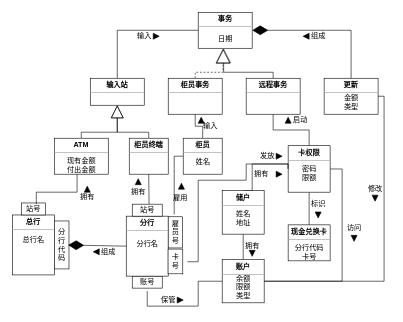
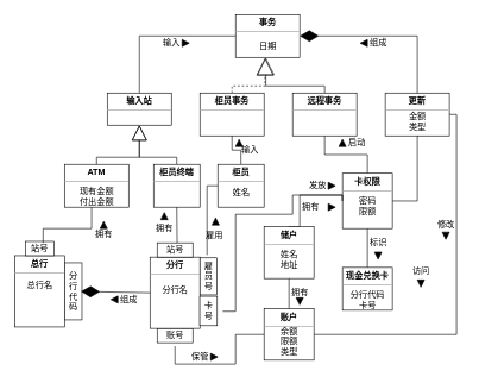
  <mxCell id="0" />
  <mxCell id="1" parent="0" />
  <mxCell id="2" value="" style="group" vertex="1" connectable="0" parent="1"><mxGeometry x="82" y="368" width="40" height="80" as="geometry" /></mxCell>
  <mxCell id="3" value="" style="rounded=0;whiteSpace=wrap;html=1;rotation=90;" vertex="1" parent="2"><mxGeometry x="-20" y="27.5" width="80" height="25" as="geometry" /></mxCell>
  <mxCell id="4" value="分&lt;br&gt;行&lt;br&gt;代&lt;br&gt;码" style="text;html=1;align=center;verticalAlign=middle;resizable=0;points=[];autosize=1;strokeColor=none;fillColor=none;" vertex="1" parent="2"><mxGeometry y="5" width="40" height="70" as="geometry" /></mxCell>
  <mxCell id="5" value="" style="group" vertex="1" connectable="0" parent="1"><mxGeometry x="220" y="455" width="50" height="30" as="geometry" /></mxCell>
  <mxCell id="6" value="" style="rounded=0;whiteSpace=wrap;html=1;" vertex="1" parent="5"><mxGeometry y="5" width="50" height="20" as="geometry" /></mxCell>
  <mxCell id="7" value="账号" style="text;html=1;align=center;verticalAlign=middle;resizable=0;points=[];autosize=1;strokeColor=none;fillColor=none;" vertex="1" parent="5"><mxGeometry width="50" height="30" as="geometry" /></mxCell>
  <mxCell id="8" value="&lt;p style=&quot;margin:0px;margin-top:4px;text-align:center;&quot;&gt;&lt;b&gt;事务&lt;/b&gt;&lt;/p&gt;&lt;hr size=&quot;1&quot;&gt;&lt;div style=&quot;height:2px;&quot;&gt;&lt;/div&gt;" style="verticalAlign=top;align=left;overflow=fill;fontSize=12;fontFamily=Helvetica;html=1;" vertex="1" parent="1"><mxGeometry x="330" y="20" width="90" height="60" as="geometry" /></mxCell>
  <mxCell id="9" style="edgeStyle=orthogonalEdgeStyle;rounded=0;orthogonalLoop=1;jettySize=auto;html=1;exitX=0.5;exitY=0;exitDx=0;exitDy=0;entryX=0;entryY=0.5;entryDx=0;entryDy=0;endArrow=none;endFill=0;" edge="1" parent="1" source="10" target="8"><mxGeometry relative="1" as="geometry" /></mxCell>
  <mxCell id="10" value="&lt;p style=&quot;margin:0px;margin-top:4px;text-align:center;&quot;&gt;&lt;b&gt;输入站&lt;/b&gt;&lt;/p&gt;&lt;hr size=&quot;1&quot;&gt;&lt;div style=&quot;height:2px;&quot;&gt;&lt;/div&gt;" style="verticalAlign=top;align=left;overflow=fill;fontSize=12;fontFamily=Helvetica;html=1;" vertex="1" parent="1"><mxGeometry x="150" y="130" width="90" height="45" as="geometry" /></mxCell>
  <mxCell id="11" style="edgeStyle=orthogonalEdgeStyle;rounded=0;orthogonalLoop=1;jettySize=auto;html=1;exitX=0.5;exitY=0;exitDx=0;exitDy=0;entryX=0.425;entryY=1.028;entryDx=0;entryDy=0;entryPerimeter=0;endArrow=block;endFill=0;endSize=22;targetPerimeterSpacing=-9;dashed=1;" edge="1" parent="1" source="12" target="88"><mxGeometry relative="1" as="geometry"><Array as="points"><mxPoint x="325" y="120" /><mxPoint x="371" y="120" /></Array></mxGeometry></mxCell>
  <mxCell id="12" value="&lt;p style=&quot;margin:0px;margin-top:4px;text-align:center;&quot;&gt;&lt;b&gt;柜员事务&lt;/b&gt;&lt;/p&gt;&lt;hr size=&quot;1&quot;&gt;&lt;div style=&quot;height:2px;&quot;&gt;&lt;/div&gt;" style="verticalAlign=top;align=left;overflow=fill;fontSize=12;fontFamily=Helvetica;html=1;" vertex="1" parent="1"><mxGeometry x="280" y="130" width="90" height="60" as="geometry" /></mxCell>
  <mxCell id="13" style="edgeStyle=orthogonalEdgeStyle;rounded=0;orthogonalLoop=1;jettySize=auto;html=1;exitX=0.5;exitY=1;exitDx=0;exitDy=0;entryX=0.5;entryY=0;entryDx=0;entryDy=0;endArrow=none;endFill=0;" edge="1" parent="1" source="15" target="52"><mxGeometry relative="1" as="geometry" /></mxCell>
  <mxCell id="14" style="edgeStyle=orthogonalEdgeStyle;rounded=0;orthogonalLoop=1;jettySize=auto;html=1;exitX=0.5;exitY=0;exitDx=0;exitDy=0;endArrow=block;endFill=0;endSize=22;targetPerimeterSpacing=-9;entryX=0.447;entryY=1.009;entryDx=0;entryDy=0;entryPerimeter=0;" edge="1" parent="1" source="15" target="88"><mxGeometry relative="1" as="geometry"><mxPoint x="480" y="90" as="targetPoint" /><Array as="points"><mxPoint x="455" y="120" /><mxPoint x="372" y="120" /><mxPoint x="372" y="80" /></Array></mxGeometry></mxCell>
  <mxCell id="15" value="&lt;p style=&quot;margin:0px;margin-top:4px;text-align:center;&quot;&gt;&lt;b&gt;远程事务&lt;/b&gt;&lt;/p&gt;&lt;hr size=&quot;1&quot;&gt;&lt;div style=&quot;height:2px;&quot;&gt;&lt;/div&gt;" style="verticalAlign=top;align=left;overflow=fill;fontSize=12;fontFamily=Helvetica;html=1;" vertex="1" parent="1"><mxGeometry x="410" y="130" width="90" height="60" as="geometry" /></mxCell>
  <mxCell id="16" style="edgeStyle=orthogonalEdgeStyle;rounded=0;orthogonalLoop=1;jettySize=auto;html=1;exitX=1;exitY=0.5;exitDx=0;exitDy=0;entryX=1;entryY=0.5;entryDx=0;entryDy=0;endArrow=none;endFill=0;" edge="1" parent="1" source="17" target="61"><mxGeometry relative="1" as="geometry"><Array as="points"><mxPoint x="640" y="160" /><mxPoint x="640" y="469" /></Array></mxGeometry></mxCell>
  <mxCell id="17" value="&lt;p style=&quot;margin:0px;margin-top:4px;text-align:center;&quot;&gt;&lt;b&gt;更新&lt;/b&gt;&lt;/p&gt;&lt;hr size=&quot;1&quot;&gt;&lt;div style=&quot;height:2px;&quot;&gt;&lt;/div&gt;" style="verticalAlign=top;align=left;overflow=fill;fontSize=12;fontFamily=Helvetica;html=1;" vertex="1" parent="1"><mxGeometry x="540" y="130" width="90" height="60" as="geometry" /></mxCell>
  <mxCell id="18" value="金额&lt;br&gt;类型" style="text;html=1;align=center;verticalAlign=middle;resizable=0;points=[];autosize=1;strokeColor=none;fillColor=none;" vertex="1" parent="1"><mxGeometry x="560" y="150" width="50" height="40" as="geometry" /></mxCell>
  <mxCell id="19" value="" style="endArrow=diamondThin;endFill=1;endSize=24;html=1;rounded=0;exitX=0.5;exitY=0;exitDx=0;exitDy=0;entryX=1;entryY=0.5;entryDx=0;entryDy=0;edgeStyle=orthogonalEdgeStyle;" edge="1" parent="1" source="17" target="8"><mxGeometry width="160" relative="1" as="geometry"><mxPoint x="520" y="50" as="sourcePoint" /><mxPoint x="680" y="50" as="targetPoint" /></mxGeometry></mxCell>
  <mxCell id="20" value="输入" style="text;html=1;align=center;verticalAlign=middle;resizable=0;points=[];autosize=1;strokeColor=none;fillColor=none;" vertex="1" parent="1"><mxGeometry x="215" y="45" width="50" height="30" as="geometry" /></mxCell>
  <mxCell id="21" value="组成" style="text;html=1;align=center;verticalAlign=middle;resizable=0;points=[];autosize=1;strokeColor=none;fillColor=none;" vertex="1" parent="1"><mxGeometry x="505" y="45" width="50" height="30" as="geometry" /></mxCell>
  <mxCell id="22" style="edgeStyle=orthogonalEdgeStyle;rounded=0;orthogonalLoop=1;jettySize=auto;html=1;exitX=0.5;exitY=0;exitDx=0;exitDy=0;entryX=0.5;entryY=1;entryDx=0;entryDy=0;endArrow=block;endFill=0;endSize=19;targetPerimeterSpacing=-9;" edge="1" parent="1" source="23" target="10"><mxGeometry relative="1" as="geometry"><Array as="points"><mxPoint x="135" y="220" /><mxPoint x="195" y="220" /></Array></mxGeometry></mxCell>
  <mxCell id="23" value="&lt;p style=&quot;margin:0px;margin-top:4px;text-align:center;&quot;&gt;&lt;b&gt;ATM&lt;/b&gt;&lt;/p&gt;&lt;hr size=&quot;1&quot;&gt;&lt;div style=&quot;height:2px;&quot;&gt;&lt;/div&gt;" style="verticalAlign=top;align=left;overflow=fill;fontSize=12;fontFamily=Helvetica;html=1;" vertex="1" parent="1"><mxGeometry x="90" y="230" width="90" height="60" as="geometry" /></mxCell>
  <mxCell id="24" value="现有金额&lt;br&gt;付出金额" style="text;html=1;align=center;verticalAlign=middle;resizable=0;points=[];autosize=1;strokeColor=none;fillColor=none;" vertex="1" parent="1"><mxGeometry x="100" y="255" width="70" height="40" as="geometry" /></mxCell>
  <mxCell id="25" style="edgeStyle=orthogonalEdgeStyle;rounded=0;orthogonalLoop=1;jettySize=auto;html=1;exitX=0.5;exitY=0;exitDx=0;exitDy=0;entryX=0.5;entryY=1;entryDx=0;entryDy=0;endArrow=block;endFill=0;endSize=19;targetPerimeterSpacing=-9;" edge="1" parent="1" source="26" target="10"><mxGeometry relative="1" as="geometry"><Array as="points"><mxPoint x="248" y="220" /><mxPoint x="195" y="220" /></Array></mxGeometry></mxCell>
  <mxCell id="26" value="&lt;p style=&quot;margin:0px;margin-top:4px;text-align:center;&quot;&gt;&lt;b&gt;柜员终端&lt;/b&gt;&lt;/p&gt;&lt;hr size=&quot;1&quot;&gt;&lt;div style=&quot;height:2px;&quot;&gt;&lt;/div&gt;" style="verticalAlign=top;align=left;overflow=fill;fontSize=12;fontFamily=Helvetica;html=1;" vertex="1" parent="1"><mxGeometry x="215" y="230" width="65" height="60" as="geometry" /></mxCell>
  <mxCell id="27" value="&lt;p style=&quot;margin:0px;margin-top:4px;text-align:center;&quot;&gt;&lt;b&gt;总行&lt;/b&gt;&lt;/p&gt;&lt;hr size=&quot;1&quot;&gt;&lt;div style=&quot;height:2px;&quot;&gt;&lt;/div&gt;" style="verticalAlign=top;align=left;overflow=fill;fontSize=12;fontFamily=Helvetica;html=1;" vertex="1" parent="1"><mxGeometry x="20" y="358" width="70" height="100" as="geometry" /></mxCell>
  <mxCell id="28" value="总行名" style="text;html=1;align=center;verticalAlign=middle;resizable=0;points=[];autosize=1;strokeColor=none;fillColor=none;" vertex="1" parent="1"><mxGeometry x="25" y="385" width="60" height="30" as="geometry" /></mxCell>
  <mxCell id="29" value="&lt;p style=&quot;margin:0px;margin-top:4px;text-align:center;&quot;&gt;&lt;b&gt;分行&lt;/b&gt;&lt;/p&gt;&lt;hr size=&quot;1&quot;&gt;&lt;div style=&quot;height:2px;&quot;&gt;&lt;/div&gt;" style="verticalAlign=top;align=left;overflow=fill;fontSize=12;fontFamily=Helvetica;html=1;" vertex="1" parent="1"><mxGeometry x="210" y="360" width="70" height="100" as="geometry" /></mxCell>
  <mxCell id="30" value="分行名" style="text;html=1;align=center;verticalAlign=middle;resizable=0;points=[];autosize=1;strokeColor=none;fillColor=none;" vertex="1" parent="1"><mxGeometry x="215" y="392" width="60" height="30" as="geometry" /></mxCell>
  <mxCell id="31" value="" style="group" vertex="1" connectable="0" parent="1"><mxGeometry x="277" y="413" width="30" height="45" as="geometry" /></mxCell>
  <mxCell id="32" value="" style="whiteSpace=wrap;html=1;rotation=90;" vertex="1" parent="31"><mxGeometry x="-5.625" y="10.227" width="41.25" height="24.545" as="geometry" /></mxCell>
  <mxCell id="33" value="卡&lt;br&gt;号" style="text;html=1;align=center;verticalAlign=middle;resizable=0;points=[];autosize=1;strokeColor=none;fillColor=none;" vertex="1" parent="31"><mxGeometry x="-5" y="2.496" width="40" height="40" as="geometry" /></mxCell>
  <mxCell id="34" value="" style="group" vertex="1" connectable="0" parent="1"><mxGeometry x="220" y="335" width="50" height="30" as="geometry" /></mxCell>
  <mxCell id="35" value="" style="rounded=0;whiteSpace=wrap;html=1;" vertex="1" parent="34"><mxGeometry y="5" width="50" height="20" as="geometry" /></mxCell>
  <mxCell id="36" value="站号" style="text;html=1;align=center;verticalAlign=middle;resizable=0;points=[];autosize=1;strokeColor=none;fillColor=none;" vertex="1" parent="34"><mxGeometry width="50" height="30" as="geometry" /></mxCell>
  <mxCell id="37" value="" style="group" vertex="1" connectable="0" parent="1"><mxGeometry x="35" y="333" width="40" height="30" as="geometry" /></mxCell>
  <mxCell id="38" value="" style="rounded=0;whiteSpace=wrap;html=1;" vertex="1" parent="37"><mxGeometry y="5" width="40" height="20" as="geometry" /></mxCell>
  <mxCell id="39" value="站号" style="text;html=1;align=center;verticalAlign=middle;resizable=0;points=[];autosize=1;strokeColor=none;fillColor=none;" vertex="1" parent="37"><mxGeometry x="-5" width="50" height="30" as="geometry" /></mxCell>
  <mxCell id="40" value="" style="group" vertex="1" connectable="0" parent="1"><mxGeometry x="272" y="357" width="40" height="60" as="geometry" /></mxCell>
  <mxCell id="41" value="" style="whiteSpace=wrap;html=1;rotation=90;" vertex="1" parent="40"><mxGeometry x="-6" y="18" width="52" height="24" as="geometry" /></mxCell>
  <mxCell id="42" value="雇&lt;br&gt;员&lt;br&gt;号" style="text;html=1;align=center;verticalAlign=middle;resizable=0;points=[];autosize=1;strokeColor=none;fillColor=none;rotation=0;" vertex="1" parent="40"><mxGeometry width="40" height="60" as="geometry" /></mxCell>
  <mxCell id="43" value="" style="endArrow=none;html=1;rounded=0;entryX=0.4;entryY=0.875;entryDx=0;entryDy=0;entryPerimeter=0;edgeStyle=orthogonalEdgeStyle;" edge="1" parent="1" target="24"><mxGeometry width="50" height="50" relative="1" as="geometry"><mxPoint x="60" y="340" as="sourcePoint" /><mxPoint x="100" y="310" as="targetPoint" /><Array as="points"><mxPoint x="60" y="340" /><mxPoint x="60" y="320" /><mxPoint x="128" y="320" /></Array></mxGeometry></mxCell>
  <mxCell id="44" value="" style="endArrow=none;html=1;rounded=0;entryX=0.5;entryY=1;entryDx=0;entryDy=0;" edge="1" parent="1" target="26"><mxGeometry width="50" height="50" relative="1" as="geometry"><mxPoint x="248" y="340" as="sourcePoint" /><mxPoint x="260" y="300" as="targetPoint" /></mxGeometry></mxCell>
  <mxCell id="45" style="edgeStyle=orthogonalEdgeStyle;rounded=0;orthogonalLoop=1;jettySize=auto;html=1;exitX=0.5;exitY=0;exitDx=0;exitDy=0;entryX=0.5;entryY=1;entryDx=0;entryDy=0;endArrow=none;endFill=0;" edge="1" parent="1" source="47" target="12"><mxGeometry relative="1" as="geometry" /></mxCell>
  <mxCell id="46" style="edgeStyle=orthogonalEdgeStyle;rounded=0;orthogonalLoop=1;jettySize=auto;html=1;exitX=0;exitY=0.5;exitDx=0;exitDy=0;endArrow=none;endFill=0;" edge="1" parent="1" source="47" target="42"><mxGeometry relative="1" as="geometry"><Array as="points"><mxPoint x="290" y="260" /></Array></mxGeometry></mxCell>
  <mxCell id="47" value="&lt;p style=&quot;margin:0px;margin-top:4px;text-align:center;&quot;&gt;&lt;b&gt;柜员&lt;/b&gt;&lt;/p&gt;&lt;hr size=&quot;1&quot;&gt;&lt;div style=&quot;height:2px;&quot;&gt;&lt;/div&gt;" style="verticalAlign=top;align=left;overflow=fill;fontSize=12;fontFamily=Helvetica;html=1;" vertex="1" parent="1"><mxGeometry x="305" y="230" width="65" height="60" as="geometry" /></mxCell>
  <mxCell id="48" value="姓名" style="text;html=1;align=center;verticalAlign=middle;resizable=0;points=[];autosize=1;strokeColor=none;fillColor=none;" vertex="1" parent="1"><mxGeometry x="312.5" y="255" width="50" height="30" as="geometry" /></mxCell>
  <mxCell id="49" style="edgeStyle=orthogonalEdgeStyle;rounded=0;orthogonalLoop=1;jettySize=auto;html=1;exitX=0;exitY=0.5;exitDx=0;exitDy=0;endArrow=none;endFill=0;" edge="1" parent="1" source="52" target="33"><mxGeometry relative="1" as="geometry"><mxPoint x="310" y="435" as="targetPoint" /><Array as="points"><mxPoint x="410" y="273" /><mxPoint x="410" y="300" /><mxPoint x="330" y="300" /><mxPoint x="330" y="436" /></Array></mxGeometry></mxCell>
  <mxCell id="50" style="edgeStyle=orthogonalEdgeStyle;rounded=0;orthogonalLoop=1;jettySize=auto;html=1;exitX=0.5;exitY=1;exitDx=0;exitDy=0;entryX=0.5;entryY=0;entryDx=0;entryDy=0;endArrow=none;endFill=0;" edge="1" parent="1" source="52" target="58"><mxGeometry relative="1" as="geometry" /></mxCell>
- <mxCell id="51" style="edgeStyle=orthogonalEdgeStyle;rounded=0;orthogonalLoop=1;jettySize=auto;html=1;exitX=1;exitY=0.5;exitDx=0;exitDy=0;entryX=1;entryY=0.5;entryDx=0;entryDy=0;endArrow=none;endFill=0;" edge="1" parent="1" source="52" target="61"><mxGeometry relative="1" as="geometry" /></mxCell>
+ <mxCell id="51" style="edgeStyle=orthogonalEdgeStyle;rounded=0;orthogonalLoop=1;jettySize=auto;html=1;exitX=1;exitY=0.5;exitDx=0;exitDy=0;endArrow=none;endFill=0;" edge="1" parent="1" source="52" target="17"><mxGeometry relative="1" as="geometry" /></mxCell>
  <mxCell id="52" value="&lt;p style=&quot;margin:0px;margin-top:4px;text-align:center;&quot;&gt;&lt;b&gt;卡权限&lt;/b&gt;&lt;/p&gt;&lt;hr size=&quot;1&quot;&gt;&lt;div style=&quot;height:2px;&quot;&gt;&lt;/div&gt;" style="verticalAlign=top;align=left;overflow=fill;fontSize=12;fontFamily=Helvetica;html=1;" vertex="1" parent="1"><mxGeometry x="480" y="242.5" width="70" height="77.5" as="geometry" /></mxCell>
  <mxCell id="53" value="密码&lt;br&gt;限额" style="text;html=1;align=center;verticalAlign=middle;resizable=0;points=[];autosize=1;strokeColor=none;fillColor=none;" vertex="1" parent="1"><mxGeometry x="490" y="267.5" width="50" height="40" as="geometry" /></mxCell>
  <mxCell id="54" style="edgeStyle=orthogonalEdgeStyle;rounded=0;orthogonalLoop=1;jettySize=auto;html=1;exitX=0.5;exitY=0;exitDx=0;exitDy=0;entryX=0;entryY=0.5;entryDx=0;entryDy=0;endArrow=none;endFill=0;" edge="1" parent="1" source="56" target="52"><mxGeometry relative="1" as="geometry"><Array as="points"><mxPoint x="420" y="318" /><mxPoint x="420" y="273" /></Array></mxGeometry></mxCell>
  <mxCell id="55" style="edgeStyle=orthogonalEdgeStyle;rounded=0;orthogonalLoop=1;jettySize=auto;html=1;exitX=0.5;exitY=1;exitDx=0;exitDy=0;entryX=0.5;entryY=0;entryDx=0;entryDy=0;endArrow=none;endFill=0;" edge="1" parent="1" source="56" target="61"><mxGeometry relative="1" as="geometry" /></mxCell>
  <mxCell id="56" value="&lt;p style=&quot;margin:0px;margin-top:4px;text-align:center;&quot;&gt;&lt;b&gt;储户&lt;/b&gt;&lt;/p&gt;&lt;hr size=&quot;1&quot;&gt;&lt;div style=&quot;height:2px;&quot;&gt;&lt;/div&gt;" style="verticalAlign=top;align=left;overflow=fill;fontSize=12;fontFamily=Helvetica;html=1;" vertex="1" parent="1"><mxGeometry x="370" y="317.5" width="70" height="72.5" as="geometry" /></mxCell>
  <mxCell id="57" value="姓名&lt;br&gt;地址" style="text;html=1;align=center;verticalAlign=middle;resizable=0;points=[];autosize=1;strokeColor=none;fillColor=none;" vertex="1" parent="1"><mxGeometry x="380" y="342.5" width="50" height="40" as="geometry" /></mxCell>
  <mxCell id="58" value="&lt;p style=&quot;margin:0px;margin-top:4px;text-align:center;&quot;&gt;&lt;b&gt;现金兑换卡&lt;/b&gt;&lt;/p&gt;&lt;hr size=&quot;1&quot;&gt;&lt;div style=&quot;height:2px;&quot;&gt;&lt;/div&gt;" style="verticalAlign=top;align=left;overflow=fill;fontSize=12;fontFamily=Helvetica;html=1;" vertex="1" parent="1"><mxGeometry x="480" y="374.5" width="70" height="60" as="geometry" /></mxCell>
  <mxCell id="59" value="分行代码&lt;br&gt;卡号" style="text;html=1;align=center;verticalAlign=middle;resizable=0;points=[];autosize=1;strokeColor=none;fillColor=none;" vertex="1" parent="1"><mxGeometry x="480" y="399.5" width="70" height="40" as="geometry" /></mxCell>
  <mxCell id="60" style="edgeStyle=orthogonalEdgeStyle;rounded=0;orthogonalLoop=1;jettySize=auto;html=1;exitX=0;exitY=0.5;exitDx=0;exitDy=0;endArrow=none;endFill=0;" edge="1" parent="1" source="61" target="7"><mxGeometry relative="1" as="geometry"><Array as="points"><mxPoint x="330" y="469" /><mxPoint x="330" y="510" /><mxPoint x="245" y="510" /></Array></mxGeometry></mxCell>
  <mxCell id="61" value="&lt;p style=&quot;margin:0px;margin-top:4px;text-align:center;&quot;&gt;&lt;b&gt;账户&lt;/b&gt;&lt;/p&gt;&lt;hr size=&quot;1&quot;&gt;&lt;div style=&quot;height:2px;&quot;&gt;&lt;/div&gt;" style="verticalAlign=top;align=left;overflow=fill;fontSize=12;fontFamily=Helvetica;html=1;" vertex="1" parent="1"><mxGeometry x="370" y="432.5" width="70" height="72" as="geometry" /></mxCell>
  <mxCell id="62" value="余额&lt;br&gt;限额&lt;br&gt;类型" style="text;html=1;align=center;verticalAlign=middle;resizable=0;points=[];autosize=1;strokeColor=none;fillColor=none;" vertex="1" parent="1"><mxGeometry x="380" y="447.5" width="50" height="60" as="geometry" /></mxCell>
  <mxCell id="63" value="启动" style="text;html=1;align=center;verticalAlign=middle;resizable=0;points=[];autosize=1;strokeColor=none;fillColor=none;" vertex="1" parent="1"><mxGeometry x="475" y="185" width="50" height="30" as="geometry" /></mxCell>
  <mxCell id="64" value="发放" style="text;html=1;align=center;verticalAlign=middle;resizable=0;points=[];autosize=1;strokeColor=none;fillColor=none;" vertex="1" parent="1"><mxGeometry x="420" y="245" width="50" height="30" as="geometry" /></mxCell>
  <mxCell id="65" value="拥有" style="text;html=1;align=center;verticalAlign=middle;resizable=0;points=[];autosize=1;strokeColor=none;fillColor=none;" vertex="1" parent="1"><mxGeometry x="410" y="275" width="50" height="30" as="geometry" /></mxCell>
  <mxCell id="66" value="拥有" style="text;html=1;align=center;verticalAlign=middle;resizable=0;points=[];autosize=1;strokeColor=none;fillColor=none;" vertex="1" parent="1"><mxGeometry x="395" y="395" width="50" height="30" as="geometry" /></mxCell>
  <mxCell id="67" value="标识" style="text;html=1;align=center;verticalAlign=middle;resizable=0;points=[];autosize=1;strokeColor=none;fillColor=none;" vertex="1" parent="1"><mxGeometry x="505" y="325" width="50" height="30" as="geometry" /></mxCell>
  <mxCell id="68" value="保管" style="text;html=1;align=center;verticalAlign=middle;resizable=0;points=[];autosize=1;strokeColor=none;fillColor=none;" vertex="1" parent="1"><mxGeometry x="255" y="485" width="50" height="30" as="geometry" /></mxCell>
  <mxCell id="69" value="" style="endArrow=diamondThin;endFill=1;endSize=24;html=1;rounded=0;exitX=0;exitY=0.5;exitDx=0;exitDy=0;targetPerimeterSpacing=-9;" edge="1" parent="1" source="29" target="4"><mxGeometry width="160" relative="1" as="geometry"><mxPoint x="160" y="404" as="sourcePoint" /><mxPoint x="110" y="404" as="targetPoint" /></mxGeometry></mxCell>
  <mxCell id="70" value="组成" style="text;html=1;align=center;verticalAlign=middle;resizable=0;points=[];autosize=1;strokeColor=none;fillColor=none;" vertex="1" parent="1"><mxGeometry x="155" y="405" width="50" height="30" as="geometry" /></mxCell>
  <mxCell id="71" value="拥有" style="text;html=1;align=center;verticalAlign=middle;resizable=0;points=[];autosize=1;strokeColor=none;fillColor=none;" vertex="1" parent="1"><mxGeometry x="120" y="312.5" width="50" height="30" as="geometry" /></mxCell>
  <mxCell id="72" value="拥有" style="text;html=1;align=center;verticalAlign=middle;resizable=0;points=[];autosize=1;strokeColor=none;fillColor=none;" vertex="1" parent="1"><mxGeometry x="205" y="305" width="50" height="30" as="geometry" /></mxCell>
  <mxCell id="73" value="雇用" style="text;html=1;align=center;verticalAlign=middle;resizable=0;points=[];autosize=1;strokeColor=none;fillColor=none;" vertex="1" parent="1"><mxGeometry x="275" y="315" width="50" height="30" as="geometry" /></mxCell>
  <mxCell id="74" value="输入" style="text;html=1;align=center;verticalAlign=middle;resizable=0;points=[];autosize=1;strokeColor=none;fillColor=none;" vertex="1" parent="1"><mxGeometry x="325" y="195" width="50" height="30" as="geometry" /></mxCell>
  <mxCell id="75" value="" style="triangle;whiteSpace=wrap;html=1;fillColor=#000000;rotation=-90;" vertex="1" parent="1"><mxGeometry x="475" y="195" width="10" height="10" as="geometry" /></mxCell>
  <mxCell id="76" value="" style="triangle;whiteSpace=wrap;html=1;fillColor=#000000;rotation=-180;" vertex="1" parent="1"><mxGeometry x="505" y="55" width="10" height="10" as="geometry" /></mxCell>
  <mxCell id="77" value="" style="triangle;whiteSpace=wrap;html=1;fillColor=#000000;rotation=-180;flipH=1;" vertex="1" parent="1"><mxGeometry x="255" y="55" width="10" height="10" as="geometry" /></mxCell>
  <mxCell id="78" value="" style="triangle;whiteSpace=wrap;html=1;fillColor=#000000;rotation=-90;" vertex="1" parent="1"><mxGeometry x="330" y="195" width="10" height="10" as="geometry" /></mxCell>
  <mxCell id="79" value="" style="triangle;whiteSpace=wrap;html=1;fillColor=#000000;rotation=-180;flipH=1;" vertex="1" parent="1"><mxGeometry x="460" y="255" width="10" height="10" as="geometry" /></mxCell>
  <mxCell id="80" value="" style="triangle;whiteSpace=wrap;html=1;fillColor=#000000;rotation=-180;flipH=1;" vertex="1" parent="1"><mxGeometry x="460" y="285" width="10" height="10" as="geometry" /></mxCell>
  <mxCell id="81" value="" style="triangle;whiteSpace=wrap;html=1;fillColor=#000000;rotation=-90;" vertex="1" parent="1"><mxGeometry x="140" y="310" width="10" height="10" as="geometry" /></mxCell>
  <mxCell id="82" value="" style="triangle;whiteSpace=wrap;html=1;fillColor=#000000;rotation=-90;" vertex="1" parent="1"><mxGeometry x="225" y="297.5" width="10" height="10" as="geometry" /></mxCell>
  <mxCell id="83" value="" style="triangle;whiteSpace=wrap;html=1;fillColor=#000000;rotation=-90;" vertex="1" parent="1"><mxGeometry x="297" y="305" width="10" height="10" as="geometry" /></mxCell>
  <mxCell id="84" value="" style="triangle;whiteSpace=wrap;html=1;fillColor=#000000;rotation=-90;flipH=0;flipV=0;direction=north;" vertex="1" parent="1"><mxGeometry x="155" y="414.5" width="10" height="10" as="geometry" /></mxCell>
  <mxCell id="85" value="" style="triangle;whiteSpace=wrap;html=1;fillColor=#000000;rotation=-90;flipH=1;flipV=1;direction=north;" vertex="1" parent="1"><mxGeometry x="295" y="495" width="10" height="10" as="geometry" /></mxCell>
  <mxCell id="86" value="" style="triangle;whiteSpace=wrap;html=1;fillColor=#000000;rotation=-90;flipH=1;flipV=1;direction=east;" vertex="1" parent="1"><mxGeometry x="415" y="417" width="10" height="10" as="geometry" /></mxCell>
  <mxCell id="87" value="" style="triangle;whiteSpace=wrap;html=1;fillColor=#000000;rotation=-90;flipH=1;flipV=1;direction=east;" vertex="1" parent="1"><mxGeometry x="525" y="353" width="10" height="10" as="geometry" /></mxCell>
  <mxCell id="88" value="日期" style="text;html=1;align=center;verticalAlign=middle;resizable=0;points=[];autosize=1;strokeColor=none;fillColor=none;" vertex="1" parent="1"><mxGeometry x="350" y="50" width="50" height="30" as="geometry" /></mxCell>
  <mxCell id="89" value="" style="group" vertex="1" connectable="0" parent="1"><mxGeometry x="600" y="300" width="50" height="35" as="geometry" /></mxCell>
  <mxCell id="90" value="修改" style="text;html=1;align=center;verticalAlign=middle;resizable=0;points=[];autosize=1;strokeColor=none;fillColor=none;" vertex="1" parent="89"><mxGeometry width="50" height="30" as="geometry" /></mxCell>
  <mxCell id="91" value="" style="triangle;whiteSpace=wrap;html=1;fillColor=#000000;rotation=-90;flipV=0;flipH=1;" vertex="1" parent="89"><mxGeometry x="20" y="25" width="10" height="10" as="geometry" /></mxCell>
  <mxCell id="92" value="" style="group" vertex="1" connectable="0" parent="1"><mxGeometry x="565" y="365" width="50" height="37" as="geometry" /></mxCell>
  <mxCell id="93" value="访问" style="text;html=1;align=center;verticalAlign=middle;resizable=0;points=[];autosize=1;strokeColor=none;fillColor=none;" vertex="1" parent="92"><mxGeometry width="50" height="30" as="geometry" /></mxCell>
  <mxCell id="94" value="" style="triangle;whiteSpace=wrap;html=1;fillColor=#000000;rotation=-90;flipH=1;flipV=1;direction=east;" vertex="1" parent="92"><mxGeometry x="20" y="27" width="10" height="10" as="geometry" /></mxCell>
